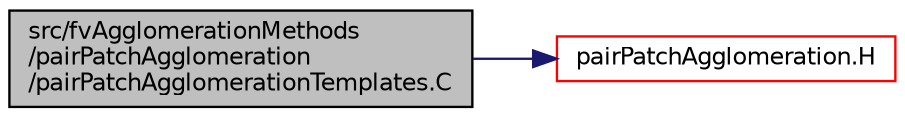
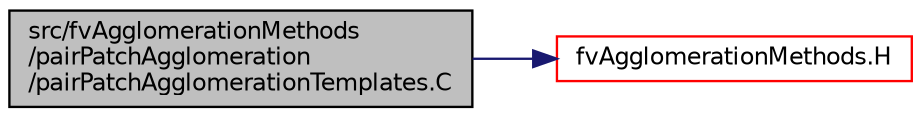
  digraph {
    rankdir=LR
    node [fontname=Helvetica fontsize=10 shape=record]
    n1 [color=black fillcolor=grey75 fontcolor=black height=0.2 label="src/fvAgglomerationMethods\l/pairPatchAgglomeration\l/pairPatchAgglomerationTemplates.C" style=filled width=0.4]
-   n2 [color=red height=0.2 label="pairPatchAgglomeration.H" width=0.4]
+   n2 [color=red height=0.2 label="fvAgglomerationMethods.H" width=0.4]
    n1 -> n2 [color=midnightblue fontname=Helvetica fontsize=10 labelfontname=Helvetica labelfontsize=10 style=solid]
  }
